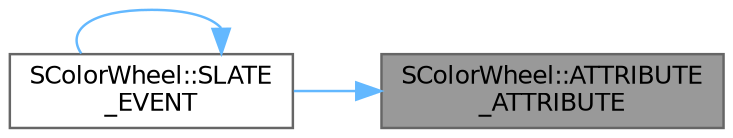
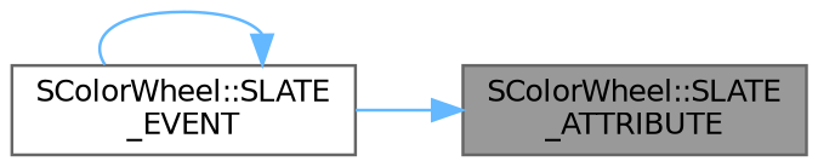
  digraph {
    rankdir=RL
    node [fontname=Helvetica fontsize=10 shape=box style=filled]
    edge [color=steelblue1 dir=back fontname=Helvetica fontsize=10 labelfontname=Helvetica labelfontsize=10 style=solid]
-   n1 [color=gray40 fillcolor=grey60 fontcolor=black height=0.2 label="SColorWheel::ATTRIBUTE\l_ATTRIBUTE" width=0.4]
+   n1 [color=gray40 fillcolor=grey60 fontcolor=black height=0.2 label="SColorWheel::SLATE\l_ATTRIBUTE" width=0.4]
    n2 [color=grey40 fillcolor=white height=0.2 label="SColorWheel::SLATE\l_EVENT" width=0.4]
    n1 -> n2
    n2 -> n2
  }
